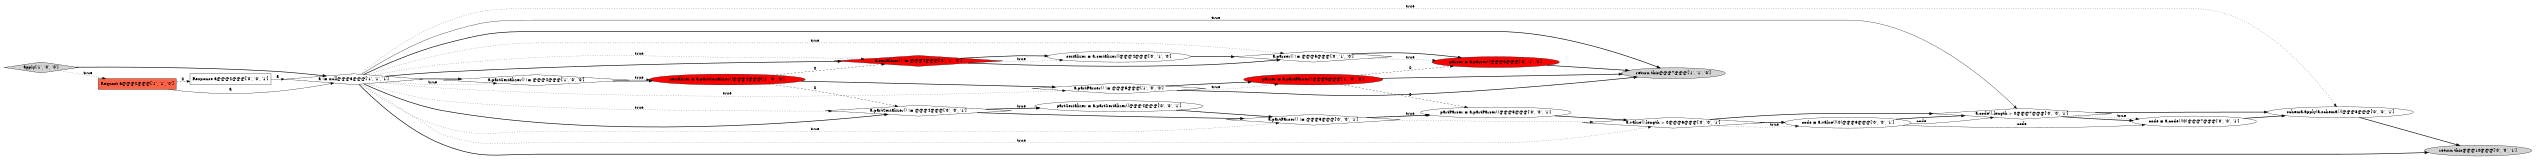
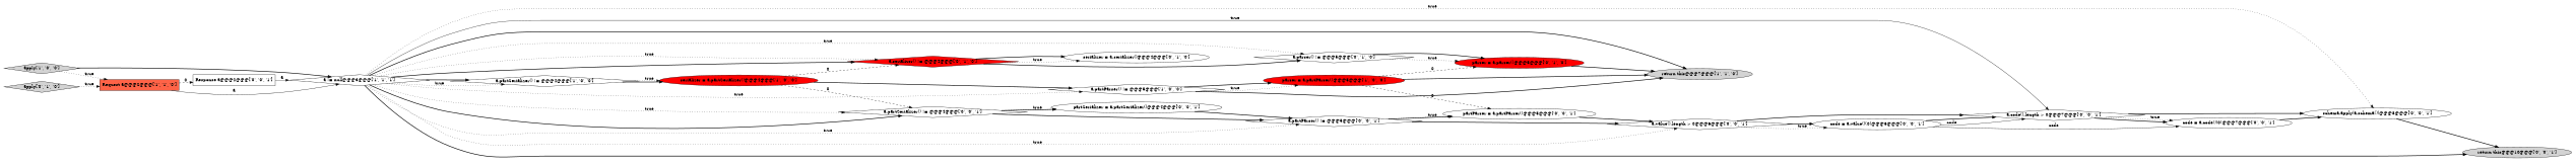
  digraph {
    rankdir=LR
    node [fillcolor=white shape=ellipse style=filled]
    edge [style=bold]
    n1 [label="partParser = a.partParser()@@@5@@@['0', '0', '1']"]
    n2 [label="a.value().length > 0@@@6@@@['0', '0', '1']" shape=diamond]
    n3 [label="a.code().length > 0@@@7@@@['0', '0', '1']" shape=diamond]
    n4 [label="code = a.value()(0(@@@6@@@['0', '0', '1']"]
    n5 [label="partSerializer = a.partSerializer()@@@4@@@['0', '0', '1']"]
    n6 [label="a.partParser() != @@@5@@@['0', '0', '1']" shape=diamond]
    n7 [label="a != null@@@3@@@['1', '1', '1']" shape=diamond]
    n8 [label="a.partParser() != @@@5@@@['1', '0', '0']" shape=diamond]
    n9 [fillcolor=lightgray label="return this@@@7@@@['1', '1', '0']"]
    n10 [label="schema.apply(a.schema())@@@8@@@['0', '0', '1']"]
    n11 [label="a.parser() != @@@5@@@['0', '1', '0']" shape=diamond]
    n12 [label="a.partSerializer() != @@@4@@@['0', '0', '1']" shape=diamond]
    n13 [fillcolor=lightgray label="return this@@@10@@@['0', '0', '1']"]
    n14 [label="a.partSerializer() != @@@4@@@['1', '0', '0']" shape=diamond]
    n15 [fillcolor=red label="a.serializer() != @@@4@@@['0', '1', '0']" shape=diamond]
    n16 [fillcolor=red label="parser = a.partParser()@@@5@@@['1', '0', '0']"]
    n17 [fillcolor=red label="parser = a.parser()@@@5@@@['0', '1', '0']"]
    n18 [fillcolor=red label="serializer = a.partSerializer()@@@4@@@['1', '0', '0']"]
    n19 [label="code = a.code()(0(@@@7@@@['0', '0', '1']"]
    n20 [label="serializer = a.serializer()@@@4@@@['0', '1', '0']"]
    n21 [fillcolor=lightgray label="apply['1', '0', '0']" shape=diamond]
    n22 [fillcolor=tomato label="Request a@@@2@@@['1', '1', '0']" shape=box]
    n23 [label="Response a@@@2@@@['0', '0', '1']" shape=box]
+   n24 [fillcolor=lightgray label="apply['0', '1', '0']" shape=diamond]
    n1 -> n2
    n2 -> n3
    n2 -> n4 [label=true style=dotted]
    n2 -> n4
    n3 -> n10
    n3 -> n19
    n3 -> n19 [label=true style=dotted]
    n4 -> n3
    n4 -> n3 [label=code style=solid]
    n4 -> n19 [label=code style=solid]
    n5 -> n6
    n6 -> n1
    n6 -> n1 [label=true style=dotted]
-   n6 -> n2 [style=dotted]
+   n6 -> n2
    n7 -> n2 [label=true style=dotted]
    n7 -> n3 [label=true style=solid]
    n7 -> n6 [label=true style=dotted]
    n7 -> n8 [label=true style=dotted]
    n7 -> n9
    n7 -> n10 [label=true style=dotted]
    n7 -> n11 [label=true style=dotted]
    n7 -> n12 [label=true style=dotted]
    n7 -> n12
    n7 -> n13
    n7 -> n14
    n7 -> n14 [label=true style=dotted]
    n7 -> n15
    n7 -> n15 [label=true style=dotted]
    n8 -> n9
    n8 -> n16
    n8 -> n16 [label=true style=dotted]
    n10 -> n13
    n11 -> n17
    n11 -> n17 [label=true style=dotted]
    n12 -> n5 [label=true style=dotted]
    n12 -> n5
    n12 -> n6
    n14 -> n18 [label=true style=dotted]
    n14 -> n18
    n15 -> n11
    n15 -> n20
    n15 -> n20 [label=true style=dotted]
    n16 -> n1 [label=0 style=dashed]
    n16 -> n9
    n16 -> n17 [label=0 style=dashed]
    n17 -> n9
    n18 -> n8
    n18 -> n12 [label=0 style=dashed]
    n18 -> n15 [label=0 style=dashed]
    n19 -> n10
-   n20 -> n11
    n21 -> n7
    n21 -> n22 [label=true style=dotted]
    n22 -> n7 [label=a style=solid]
    n22 -> n23 [label=0 style=dashed]
    n23 -> n7 [label=a style=solid]
+   n24 -> n22 [label=true style=dotted]
  }
